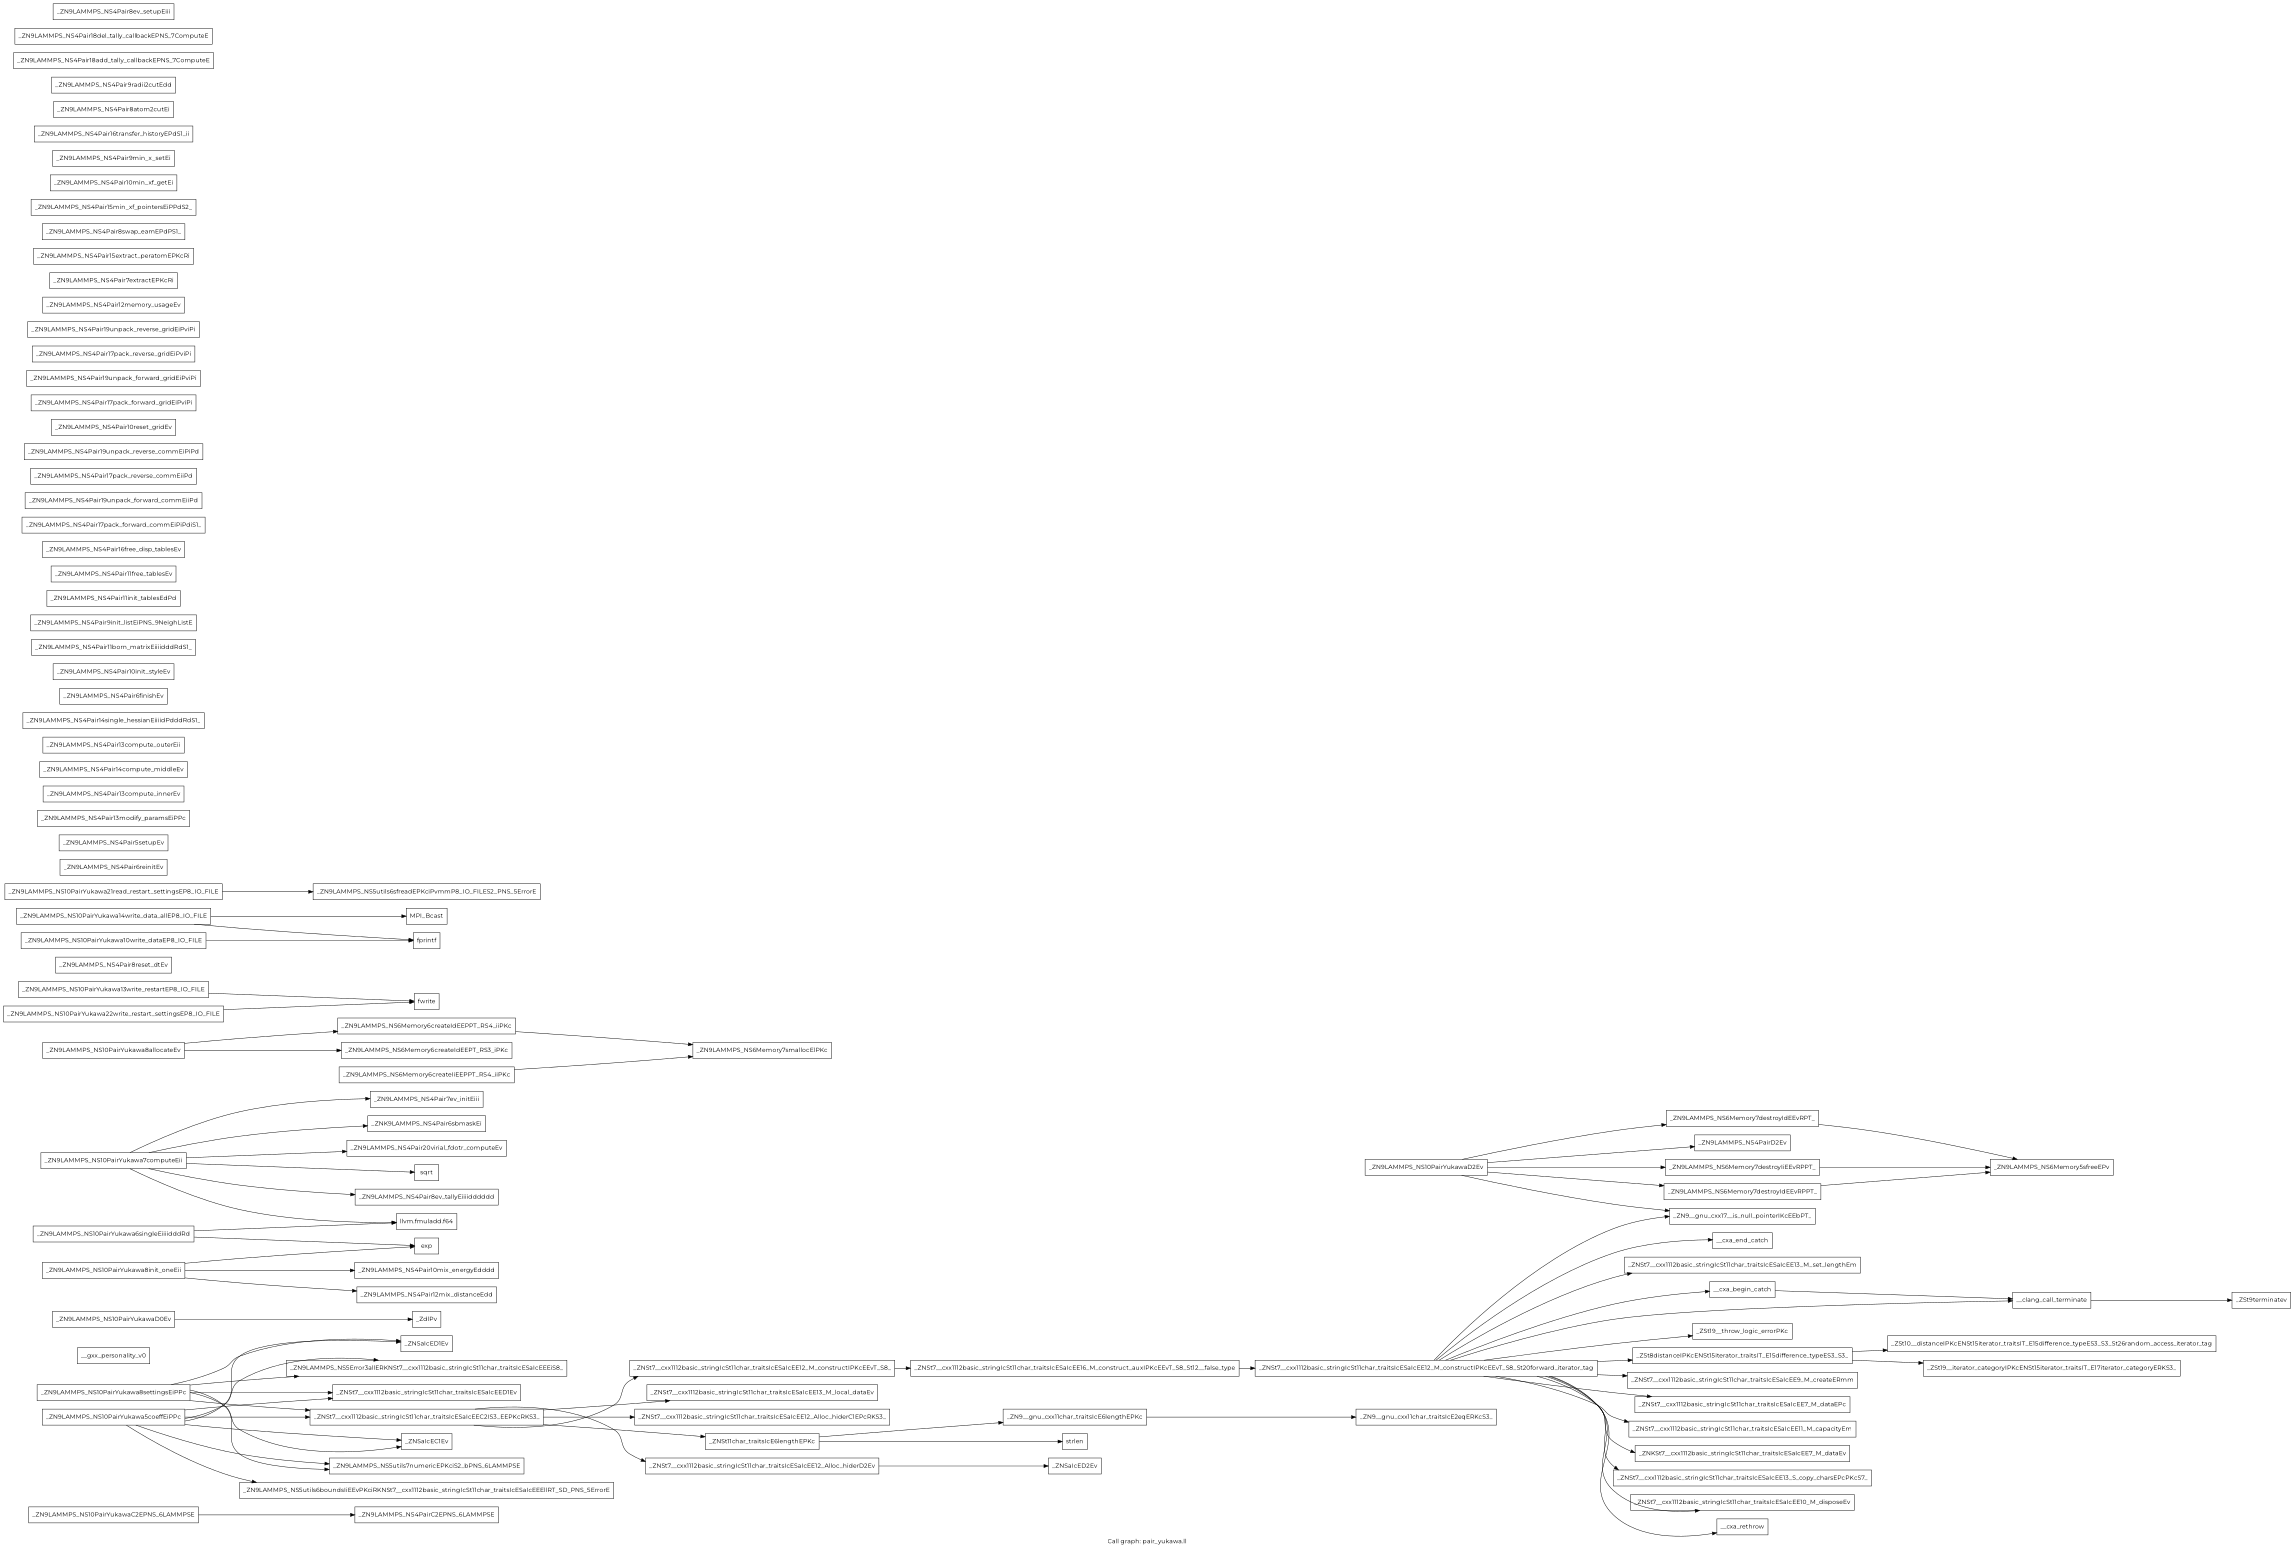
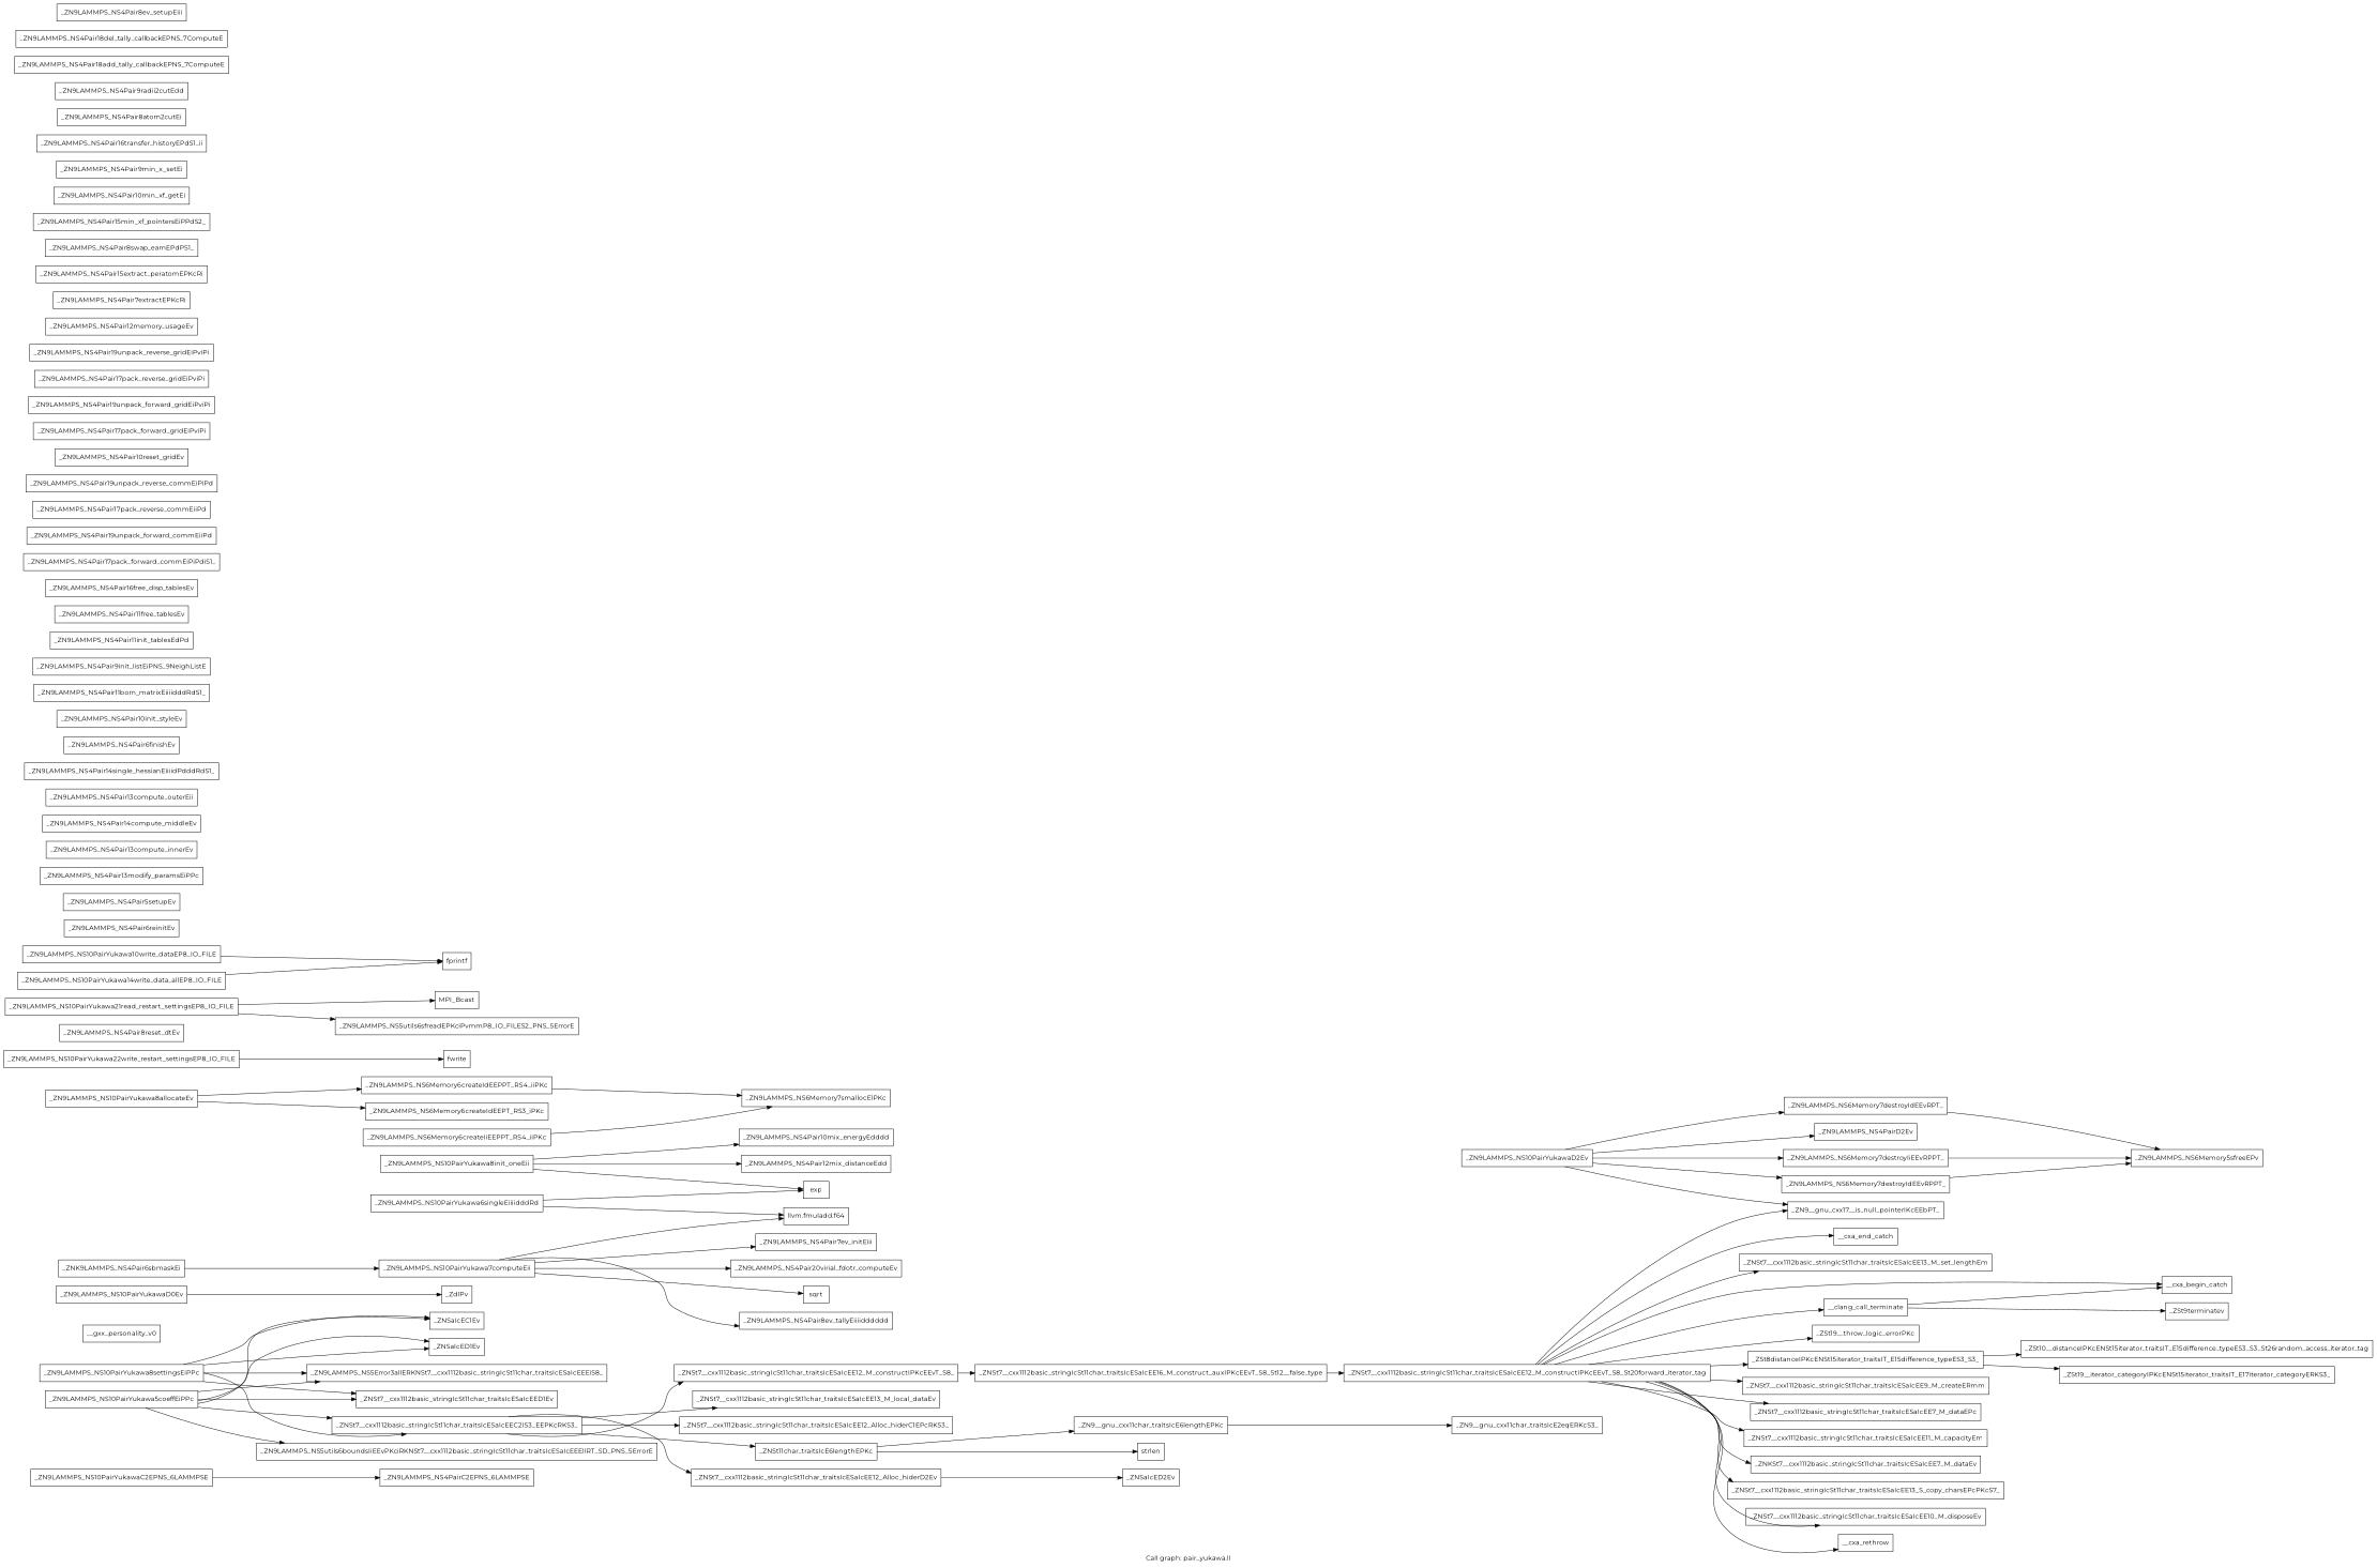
  digraph {
    fontname=Montserrat
    label="Call graph: pair_yukawa.ll"
    rankdir=LR
    node [fontname=Montserrat shape=record]
    edge [fontname=Montserrat]
    n1 [label="{_ZN9LAMMPS_NS10PairYukawaC2EPNS_6LAMMPSE}"]
    n2 [label="{_ZN9LAMMPS_NS4PairC2EPNS_6LAMMPSE}"]
    n3 [label="{_ZN9LAMMPS_NS10PairYukawaD2Ev}"]
    n4 [label="{_ZN9LAMMPS_NS6Memory7destroyIiEEvRPPT_}"]
    n5 [label="{_ZN9LAMMPS_NS6Memory7destroyIdEEvRPPT_}"]
    n6 [label="{_ZN9LAMMPS_NS6Memory7destroyIdEEvRPT_}"]
    n7 [label="{_ZN9LAMMPS_NS4PairD2Ev}"]
    n8 [label="{_ZN9__gnu_cxx17__is_null_pointerIKcEEbPT_}"]
    n9 [label="{_ZN9LAMMPS_NS6Memory5sfreeEPv}"]
    n10 [label="{__clang_call_terminate}"]
    n11 [label="{__cxa_begin_catch}"]
    n12 [label="{_ZSt9terminatev}"]
    n13 [label="{__gxx_personality_v0}"]
    n14 [label="{_ZN9LAMMPS_NS10PairYukawaD0Ev}"]
    n15 [label="{_ZdlPv}"]
    n16 [label="{_ZN9LAMMPS_NS10PairYukawa7computeEii}"]
    n17 [label="{_ZN9LAMMPS_NS4Pair7ev_initEiii}"]
    n18 [label="{_ZNK9LAMMPS_NS4Pair6sbmaskEi}"]
    n19 [label="{llvm.fmuladd.f64}"]
    n20 [label="{_ZN9LAMMPS_NS4Pair20virial_fdotr_computeEv}"]
    n21 [label="{sqrt}"]
    n22 [label="{_ZN9LAMMPS_NS4Pair8ev_tallyEiiiidddddd}"]
    n23 [label="{exp}"]
    n24 [label="{_ZN9LAMMPS_NS10PairYukawa8allocateEv}"]
    n25 [label="{_ZN9LAMMPS_NS6Memory6createIdEEPPT_RS4_iiPKc}"]
    n26 [label="{_ZN9LAMMPS_NS6Memory6createIdEEPT_RS3_iPKc}"]
    n27 [label="{_ZN9LAMMPS_NS6Memory6createIiEEPPT_RS4_iiPKc}"]
    n28 [label="{_ZN9LAMMPS_NS6Memory7smallocElPKc}"]
    n29 [label="{_ZN9LAMMPS_NS4Pair10mix_energyEdddd}"]
    n30 [label="{_ZN9LAMMPS_NS4Pair12mix_distanceEdd}"]
-   n31 [label="{_ZN9LAMMPS_NS10PairYukawa13write_restartEP8_IO_FILE}"]
    n32 [label="{fwrite}"]
    n33 [label="{_ZN9LAMMPS_NS10PairYukawa8settingsEiPPc}"]
    n34 [label="{_ZNSaIcEC1Ev}"]
    n35 [label="{_ZNSt7__cxx1112basic_stringIcSt11char_traitsIcESaIcEEC2IS3_EEPKcRKS3_}"]
-   n36 [label="{_ZN9LAMMPS_NS5utils7numericEPKciS2_bPNS_6LAMMPSE}"]
    n37 [label="{_ZNSaIcED1Ev}"]
    n38 [label="{_ZN9LAMMPS_NS5Error3allERKNSt7__cxx1112basic_stringIcSt11char_traitsIcESaIcEEEiS8_}"]
    n39 [label="{_ZNSt7__cxx1112basic_stringIcSt11char_traitsIcESaIcEED1Ev}"]
    n40 [label="{_ZNSt7__cxx1112basic_stringIcSt11char_traitsIcESaIcEE13_M_local_dataEv}"]
    n41 [label="{_ZNSt7__cxx1112basic_stringIcSt11char_traitsIcESaIcEE12_Alloc_hiderC1EPcRKS3_}"]
    n42 [label="{_ZNSt11char_traitsIcE6lengthEPKc}"]
    n43 [label="{_ZNSt7__cxx1112basic_stringIcSt11char_traitsIcESaIcEE12_M_constructIPKcEEvT_S8_}"]
    n44 [label="{_ZNSt7__cxx1112basic_stringIcSt11char_traitsIcESaIcEE12_Alloc_hiderD2Ev}"]
    n45 [label="{_ZN9__gnu_cxx11char_traitsIcE6lengthEPKc}"]
    n46 [label="{strlen}"]
    n47 [label="{_ZNSt7__cxx1112basic_stringIcSt11char_traitsIcESaIcEE16_M_construct_auxIPKcEEvT_S8_St12__false_type}"]
    n48 [label="{_ZNSaIcED2Ev}"]
    n49 [label="{_ZN9LAMMPS_NS4Pair8reset_dtEv}"]
    n50 [label="{_ZN9__gnu_cxx11char_traitsIcE2eqERKcS3_}"]
    n51 [label="{_ZNSt7__cxx1112basic_stringIcSt11char_traitsIcESaIcEE12_M_constructIPKcEEvT_S8_St20forward_iterator_tag}"]
    n52 [label="{_ZN9LAMMPS_NS10PairYukawa5coeffEiPPc}"]
    n53 [label="{_ZN9LAMMPS_NS5utils6boundsIiEEvPKciRKNSt7__cxx1112basic_stringIcSt11char_traitsIcESaIcEEEllRT_SD_PNS_5ErrorE}"]
    n54 [label="{_ZN9LAMMPS_NS10PairYukawa8init_oneEii}"]
    n55 [label="{MPI_Bcast}"]
    n56 [label="{_ZN9LAMMPS_NS5utils6sfreadEPKciPvmmP8_IO_FILES2_PNS_5ErrorE}"]
    n57 [label="{_ZN9LAMMPS_NS10PairYukawa22write_restart_settingsEP8_IO_FILE}"]
    n58 [label="{_ZN9LAMMPS_NS10PairYukawa21read_restart_settingsEP8_IO_FILE}"]
    n59 [label="{_ZN9LAMMPS_NS10PairYukawa10write_dataEP8_IO_FILE}"]
    n60 [label="{fprintf}"]
    n61 [label="{_ZN9LAMMPS_NS10PairYukawa14write_data_allEP8_IO_FILE}"]
    n62 [label="{_ZN9LAMMPS_NS10PairYukawa6singleEiiiidddRd}"]
    n63 [label="{_ZN9LAMMPS_NS4Pair6reinitEv}"]
    n64 [label="{_ZN9LAMMPS_NS4Pair5setupEv}"]
    n65 [label="{_ZN9LAMMPS_NS4Pair13modify_paramsEiPPc}"]
    n66 [label="{_ZN9LAMMPS_NS4Pair13compute_innerEv}"]
    n67 [label="{_ZN9LAMMPS_NS4Pair14compute_middleEv}"]
    n68 [label="{_ZN9LAMMPS_NS4Pair13compute_outerEii}"]
    n69 [label="{_ZN9LAMMPS_NS4Pair14single_hessianEiiiidPdddRdS1_}"]
    n70 [label="{_ZN9LAMMPS_NS4Pair6finishEv}"]
    n71 [label="{_ZN9LAMMPS_NS4Pair10init_styleEv}"]
    n72 [label="{_ZN9LAMMPS_NS4Pair11born_matrixEiiiidddRdS1_}"]
    n73 [label="{_ZN9LAMMPS_NS4Pair9init_listEiPNS_9NeighListE}"]
    n74 [label="{_ZN9LAMMPS_NS4Pair11init_tablesEdPd}"]
    n75 [label="{_ZN9LAMMPS_NS4Pair11free_tablesEv}"]
    n76 [label="{_ZN9LAMMPS_NS4Pair16free_disp_tablesEv}"]
    n77 [label="{_ZN9LAMMPS_NS4Pair17pack_forward_commEiPiPdiS1_}"]
    n78 [label="{_ZN9LAMMPS_NS4Pair19unpack_forward_commEiiPd}"]
    n79 [label="{_ZN9LAMMPS_NS4Pair17pack_reverse_commEiiPd}"]
    n80 [label="{_ZN9LAMMPS_NS4Pair19unpack_reverse_commEiPiPd}"]
    n81 [label="{_ZN9LAMMPS_NS4Pair10reset_gridEv}"]
    n82 [label="{_ZN9LAMMPS_NS4Pair17pack_forward_gridEiPviPi}"]
    n83 [label="{_ZN9LAMMPS_NS4Pair19unpack_forward_gridEiPviPi}"]
    n84 [label="{_ZN9LAMMPS_NS4Pair17pack_reverse_gridEiPviPi}"]
    n85 [label="{_ZN9LAMMPS_NS4Pair19unpack_reverse_gridEiPviPi}"]
    n86 [label="{_ZN9LAMMPS_NS4Pair12memory_usageEv}"]
    n87 [label="{_ZN9LAMMPS_NS4Pair7extractEPKcRi}"]
    n88 [label="{_ZN9LAMMPS_NS4Pair15extract_peratomEPKcRi}"]
    n89 [label="{_ZN9LAMMPS_NS4Pair8swap_eamEPdPS1_}"]
    n90 [label="{_ZN9LAMMPS_NS4Pair15min_xf_pointersEiPPdS2_}"]
    n91 [label="{_ZN9LAMMPS_NS4Pair10min_xf_getEi}"]
    n92 [label="{_ZN9LAMMPS_NS4Pair9min_x_setEi}"]
    n93 [label="{_ZN9LAMMPS_NS4Pair16transfer_historyEPdS1_ii}"]
    n94 [label="{_ZN9LAMMPS_NS4Pair8atom2cutEi}"]
    n95 [label="{_ZN9LAMMPS_NS4Pair9radii2cutEdd}"]
    n96 [label="{_ZN9LAMMPS_NS4Pair18add_tally_callbackEPNS_7ComputeE}"]
    n97 [label="{_ZN9LAMMPS_NS4Pair18del_tally_callbackEPNS_7ComputeE}"]
    n98 [label="{_ZN9LAMMPS_NS4Pair8ev_setupEiii}"]
    n99 [label="{_ZSt19__throw_logic_errorPKc}"]
    n100 [label="{_ZSt8distanceIPKcENSt15iterator_traitsIT_E15difference_typeES3_S3_}"]
    n101 [label="{_ZNSt7__cxx1112basic_stringIcSt11char_traitsIcESaIcEE9_M_createERmm}"]
    n102 [label="{_ZNSt7__cxx1112basic_stringIcSt11char_traitsIcESaIcEE7_M_dataEPc}"]
    n103 [label="{_ZNSt7__cxx1112basic_stringIcSt11char_traitsIcESaIcEE11_M_capacityEm}"]
    n104 [label="{_ZNKSt7__cxx1112basic_stringIcSt11char_traitsIcESaIcEE7_M_dataEv}"]
    n105 [label="{_ZNSt7__cxx1112basic_stringIcSt11char_traitsIcESaIcEE13_S_copy_charsEPcPKcS7_}"]
    n106 [label="{_ZNSt7__cxx1112basic_stringIcSt11char_traitsIcESaIcEE10_M_disposeEv}"]
    n107 [label="{__cxa_rethrow}"]
    n108 [label="{__cxa_end_catch}"]
    n109 [label="{_ZNSt7__cxx1112basic_stringIcSt11char_traitsIcESaIcEE13_M_set_lengthEm}"]
    n110 [label="{_ZSt19__iterator_categoryIPKcENSt15iterator_traitsIT_E17iterator_categoryERKS3_}"]
    n111 [label="{_ZSt10__distanceIPKcENSt15iterator_traitsIT_E15difference_typeES3_S3_St26random_access_iterator_tag}"]
    n1 -> n2
    n3 -> n4
    n3 -> n5
    n3 -> n6
    n3 -> n7
    n3 -> n8
    n4 -> n9
    n5 -> n9
    n6 -> n9
-   n11 -> n10
+   n10 -> n11
    n10 -> n12
    n14 -> n15
    n16 -> n17
-   n16 -> n18
+   n18 -> n16
    n16 -> n19
    n16 -> n20
    n16 -> n21
    n16 -> n22
    n24 -> n25
    n24 -> n26
    n25 -> n28
    n27 -> n28
-   n31 -> n32
    n33 -> n34
    n33 -> n35
-   n33 -> n36
    n33 -> n37
    n33 -> n38
    n33 -> n39
    n35 -> n40
    n35 -> n41
    n35 -> n42
    n35 -> n43
    n35 -> n44
    n42 -> n45
    n42 -> n46
    n43 -> n47
    n44 -> n48
    n45 -> n50
    n47 -> n51
    n51 -> n8
    n51 -> n10
    n51 -> n11
    n51 -> n99
    n51 -> n100
    n51 -> n101
    n51 -> n102
    n51 -> n103
    n51 -> n104
    n51 -> n105
    n51 -> n106
    n51 -> n107
    n51 -> n108
    n51 -> n109
    n52 -> n34
    n52 -> n35
-   n52 -> n36
    n52 -> n37
    n52 -> n38
    n52 -> n39
    n52 -> n53
    n54 -> n23
    n54 -> n29
    n54 -> n30
    n57 -> n32
-   n61 -> n55
+   n58 -> n55
    n58 -> n56
    n59 -> n60
    n61 -> n60
    n62 -> n19
    n62 -> n23
    n100 -> n110
    n100 -> n111
  }
